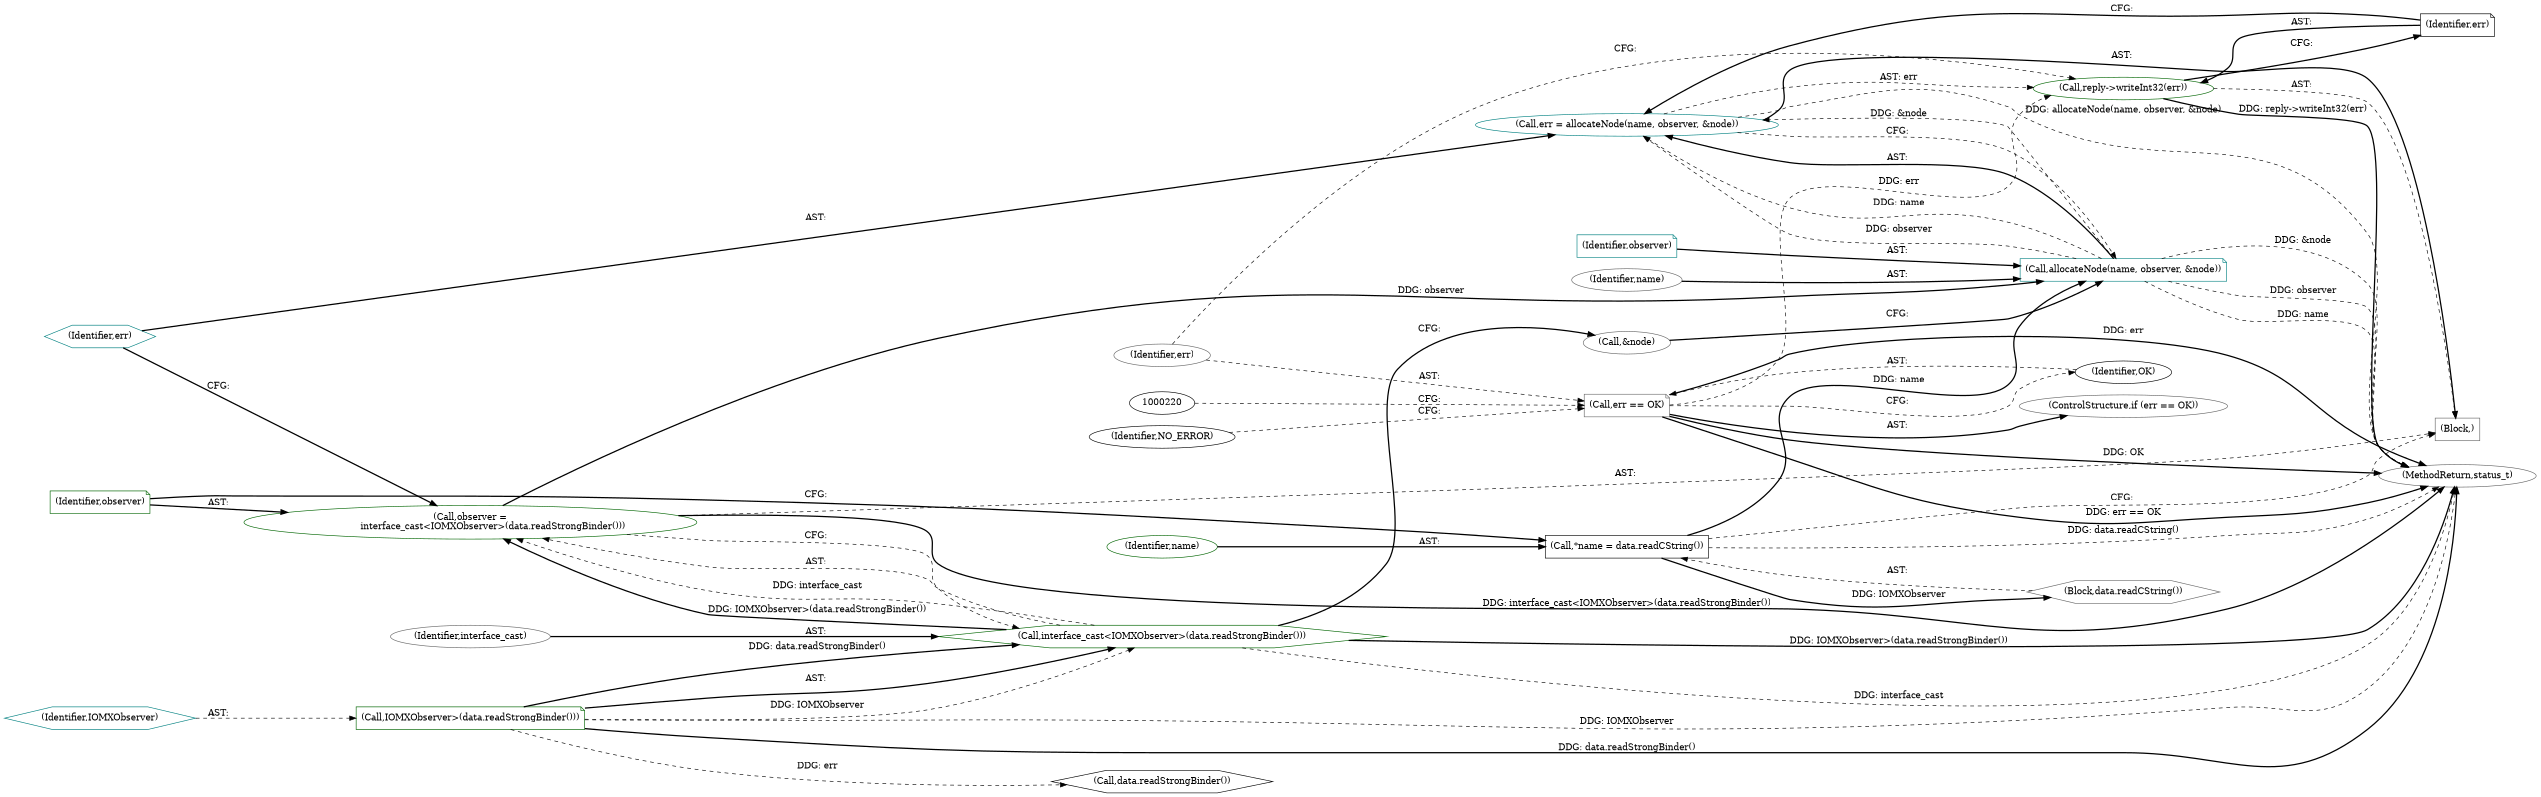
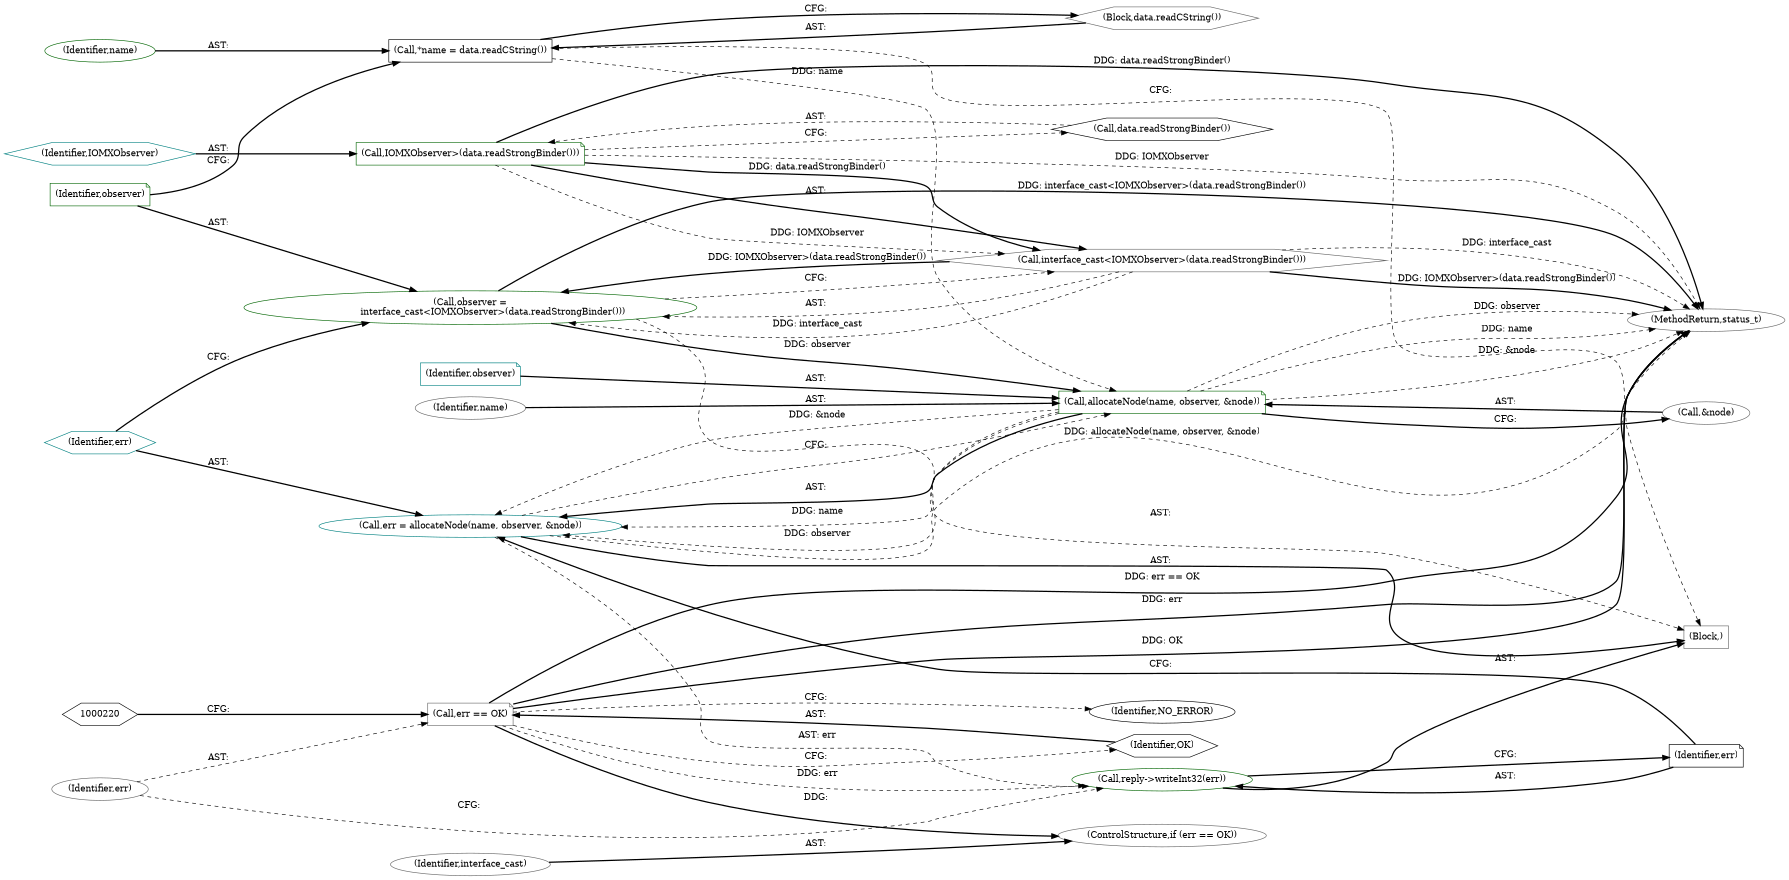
  digraph {
    rankdir=LR
    node [color=gray40 shape=ellipse]
    edge [style=bold]
    n1 [color=teal label="(Call,err = allocateNode(name, observer, &node))"]
-   n2 [color=teal label="(Call,allocateNode(name, observer, &node))" shape=note]
+   n2 [color=darkgreen label="(Call,allocateNode(name, observer, &node))" shape=note]
    n3 [color=darkgreen label="(Call,reply->writeInt32(err))"]
    n4 [label="(MethodReturn,status_t)"]
    n5 [label="(Block,)" shape=box]
    n6 [label="(Call,&node)"]
    n7 [color=black label="(Identifier,err)" shape=note]
    n8 [color=black label="(Call,*name = data.readCString())" shape=box]
    n9 [label="(Block,data.readCString())" shape=hexagon]
    n10 [color=darkgreen label="(Call,observer =\n                interface_cast<IOMXObserver>(data.readStrongBinder()))"]
-   n11 [color=darkgreen label="(Call,interface_cast<IOMXObserver>(data.readStrongBinder()))" shape=hexagon]
+   n11 [label="(Call,interface_cast<IOMXObserver>(data.readStrongBinder()))" shape=hexagon]
    n12 [color=darkgreen label="(Call,IOMXObserver>(data.readStrongBinder()))" shape=note]
    n13 [color=black label="(Call,data.readStrongBinder())" shape=hexagon]
    n14 [label="(Call,err == OK)" shape=note]
    n15 [label="(ControlStructure,if (err == OK))"]
-   n16 [color=black label="(Identifier,OK)"]
+   n16 [color=black label="(Identifier,OK)" shape=hexagon]
    n17 [color=teal label="(Identifier,observer)" shape=note]
    n18 [color=black label="(Identifier,NO_ERROR)"]
    n19 [label="(Identifier,name)"]
    n20 [label="(Identifier,err)"]
    n21 [color=darkgreen label="(Identifier,observer)" shape=note]
    n22 [color=darkgreen label="(Identifier,name)"]
    n23 [color=teal label="(Identifier,err)" shape=hexagon]
    n24 [color=teal label="(Identifier,IOMXObserver)" shape=hexagon]
    n25 [label="(Identifier,interface_cast)"]
-   1000220 [color=black]
+   1000220 [color=black shape=hexagon]
    n1 -> n2 [label="CFG: " style=dashed]
    n1 -> n3 [label="AST: err" style=dashed]
    n1 -> n4 [label="DDG: allocateNode(name, observer, &node)" style=dashed]
    n1 -> n5 [label="AST: "]
    n2 -> n1 [label="AST: "]
    n2 -> n1 [label="DDG: name" style=dashed]
    n2 -> n1 [label="DDG: observer" style=dashed]
    n2 -> n1 [label="DDG: &node" style=dashed]
    n2 -> n4 [label="DDG: &node" style=dashed]
    n2 -> n4 [label="DDG: observer" style=dashed]
    n2 -> n4 [label="DDG: name" style=dashed]
-   n11 -> n6 [label="CFG: "]
-   n3 -> n4 [label="DDG: reply->writeInt32(err)"]
-   n3 -> n5 [label="AST: " style=dashed]
+   n2 -> n6 [label="CFG: "]
+   n3 -> n5 [label="AST: "]
    n3 -> n7 [label="CFG: "]
-   n6 -> n2 [label="CFG: "]
+   n6 -> n2 [label="AST: "]
    n7 -> n1 [label="CFG: "]
    n7 -> n3 [label="AST: "]
-   n8 -> n2 [label="DDG: name"]
-   n8 -> n4 [label="DDG: data.readCString()" style=dashed]
+   n8 -> n2 [label="DDG: name" style=dashed]
    n8 -> n5 [label="CFG: " style=dashed]
-   n8 -> n9 [label="DDG: IOMXObserver"]
-   n9 -> n8 [label="AST: " style=dashed]
+   n8 -> n9 [label="CFG: "]
+   n9 -> n8 [label="AST: "]
    n10 -> n2 [label="DDG: observer"]
    n10 -> n4 [label="DDG: interface_cast<IOMXObserver>(data.readStrongBinder())"]
    n10 -> n5 [label="AST: " style=dashed]
    n10 -> n11 [label="CFG: " style=dashed]
    n11 -> n4 [label="DDG: IOMXObserver>(data.readStrongBinder())"]
    n11 -> n4 [label="DDG: interface_cast" style=dashed]
    n11 -> n10 [label="AST: " style=dashed]
    n11 -> n10 [label="DDG: interface_cast" style=dashed]
    n11 -> n10 [label="DDG: IOMXObserver>(data.readStrongBinder())"]
    n12 -> n4 [label="DDG: data.readStrongBinder()"]
    n12 -> n4 [label="DDG: IOMXObserver" style=dashed]
    n12 -> n11 [label="AST: "]
    n12 -> n11 [label="DDG: IOMXObserver" style=dashed]
    n12 -> n11 [label="DDG: data.readStrongBinder()"]
-   n12 -> n13 [label="DDG: err" style=dashed]
+   n12 -> n13 [label="CFG: " style=dashed]
+   n13 -> n12 [label="AST: " style=dashed]
    n14 -> n3 [label="DDG: err" style=dashed]
    n14 -> n4 [label="DDG: OK"]
    n14 -> n4 [label="DDG: err == OK"]
    n14 -> n4 [label="DDG: err"]
-   n14 -> n15 [label="AST: "]
+   n14 -> n15 [label="DDG: "]
    n14 -> n16 [label="CFG: " style=dashed]
-   n16 -> n14 [label="AST: " style=dashed]
+   n16 -> n14 [label="AST: "]
    n17 -> n2 [label="AST: "]
-   n18 -> n14 [label="CFG: " style=dashed]
+   n14 -> n18 [label="CFG: " style=dashed]
    n19 -> n2 [label="AST: "]
    n20 -> n3 [label="CFG: " style=dashed]
    n20 -> n14 [label="AST: " style=dashed]
    n21 -> n8 [label="CFG: "]
    n21 -> n10 [label="AST: "]
    n22 -> n8 [label="AST: "]
    n23 -> n1 [label="AST: "]
    n23 -> n10 [label="CFG: "]
-   n24 -> n12 [label="AST: " style=dashed]
-   n25 -> n11 [label="AST: "]
-   1000220 -> n14 [label="CFG: " style=dashed]
+   n24 -> n12 [label="AST: "]
+   n25 -> n15 [label="AST: "]
+   1000220 -> n14 [label="CFG: "]
  }
